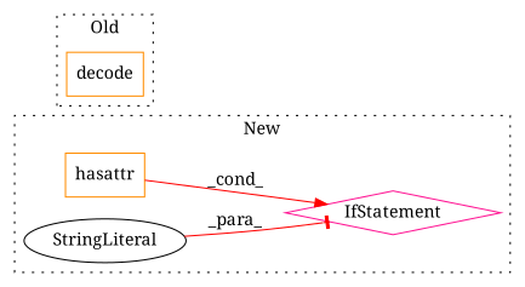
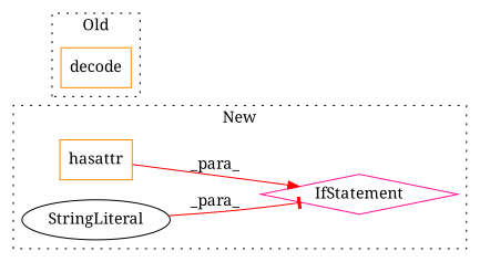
  digraph {
    fontname="Noto Serif"
    rankdir=LR
    node [a=32 color=darkorange fontname="Noto Serif" shape=box]
    edge [color=red fontname="Noto Serif"]
    n1 [l="8,1" label=hasattr s="23519,23558"]
    n2 [a=45 color=black l=8 label=StringLiteral s=23550 shape=ellipse]
    n3 [a=25 color=deeppink l="4,2" label=IfStatement s="23515,23559" shape=diamond]
    n4 [l="7,1" label=decode s="23103,23116"]
    subgraph cluster_1 {
      label=New
      style=dotted
      n1
      n2
      n3
    }
    subgraph cluster_2 {
      label=Old
      style=dotted
      n4
    }
-   n1 -> n3 [arrowhead=normal label=_cond_]
+   n1 -> n3 [arrowhead=normal label=_para_]
    n2 -> n3 [arrowhead=tee label=_para_]
  }
